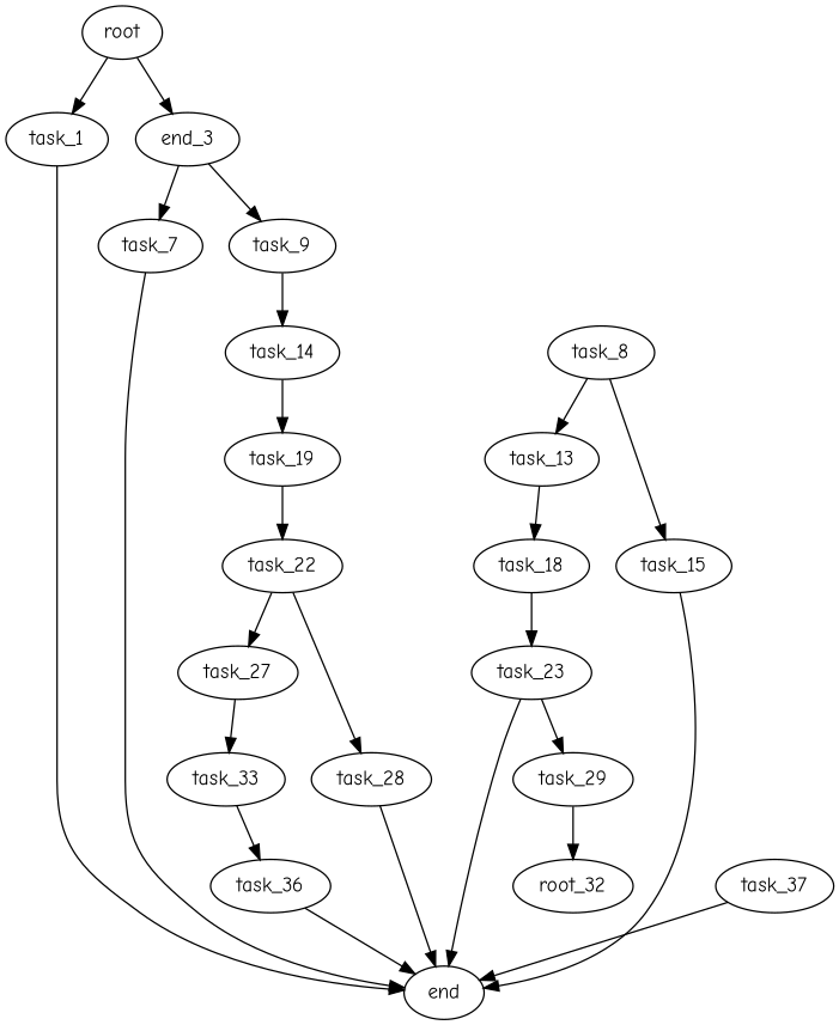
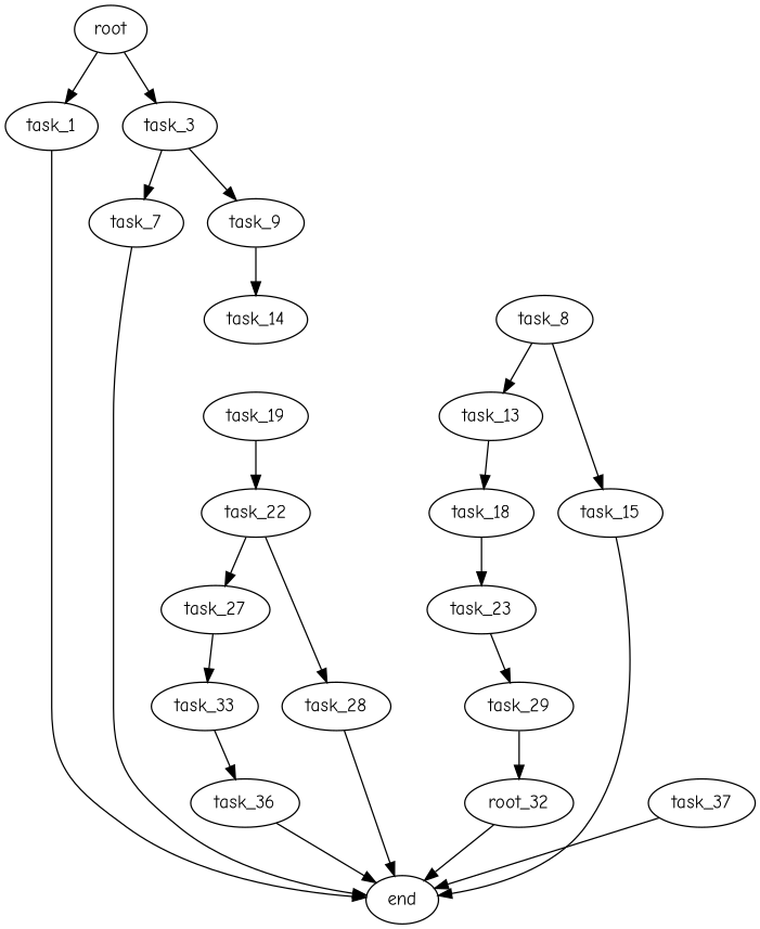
  digraph {
    fontname="Comic Neue"
    node [fontname="Comic Neue"]
    edge [fontname="Comic Neue"]
    root
    task_1
-   task_3 [label=end_3]
+   task_3
    end
    task_7
    task_9
    task_8
    task_13
    task_15
    task_14
    task_18
    task_19
    task_23
    task_22
    task_29
    task_27
    task_28
    task_33
    n19 [label=root_32]
    task_36
    task_37
    root -> task_1
    root -> task_3
    task_1 -> end
    task_3 -> task_7
    task_3 -> task_9
    task_7 -> end
    task_9 -> task_14
    task_8 -> task_13
    task_8 -> task_15
    task_13 -> task_18
    task_15 -> end
-   task_14 -> task_19
    task_18 -> task_23
    task_19 -> task_22
    task_23 -> task_29
    task_22 -> task_27
    task_22 -> task_28
    task_29 -> n19
    task_27 -> task_33
    task_28 -> end
    task_33 -> task_36
-   task_23 -> end
+   n19 -> end
    task_36 -> end
    task_37 -> end
  }
